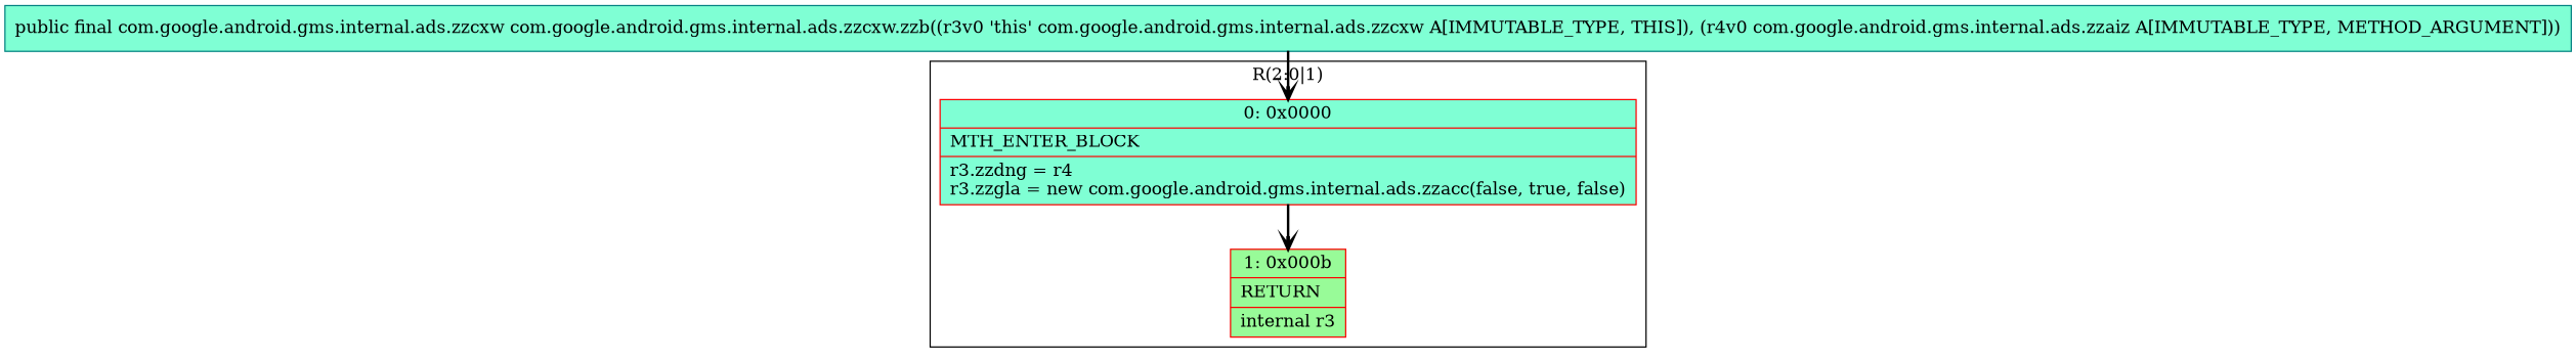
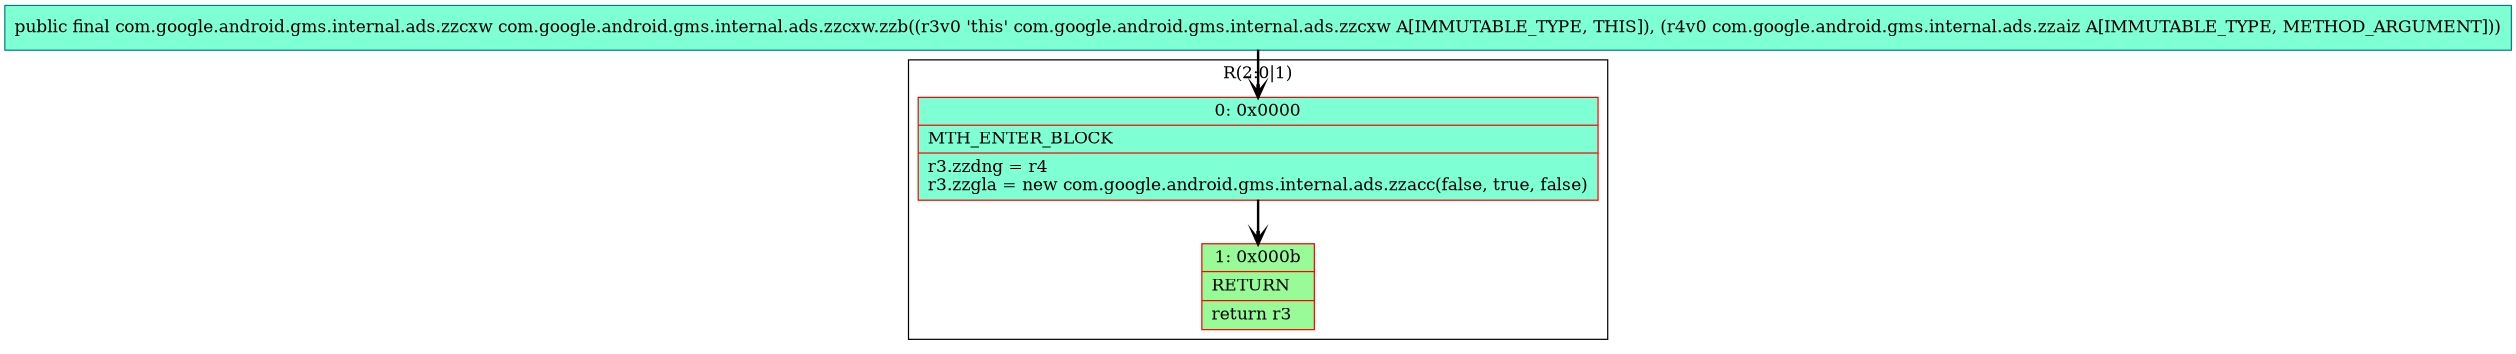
  digraph {
    node [color=red shape=record style=filled fillcolor=aquamarine]
    edge [style=bold arrowhead=vee]
    n1 [label="{0\:\ 0x0000|MTH_ENTER_BLOCK\l|r3.zzdng = r4\lr3.zzgla = new com.google.android.gms.internal.ads.zzacc(false, true, false)\l}"]
-   n2 [label="{1\:\ 0x000b|RETURN\l|internal r3\l}" fillcolor=palegreen]
+   n2 [label="{1\:\ 0x000b|RETURN\l|return r3\l}" fillcolor=palegreen]
    n3 [label="{public final com.google.android.gms.internal.ads.zzcxw com.google.android.gms.internal.ads.zzcxw.zzb((r3v0 'this' com.google.android.gms.internal.ads.zzcxw A[IMMUTABLE_TYPE, THIS]), (r4v0 com.google.android.gms.internal.ads.zzaiz A[IMMUTABLE_TYPE, METHOD_ARGUMENT])) }" color=teal]
    subgraph cluster_1 {
      label="R(2:0|1)"
      n1
      n2
    }
    n1 -> n2
    n3 -> n1
  }
